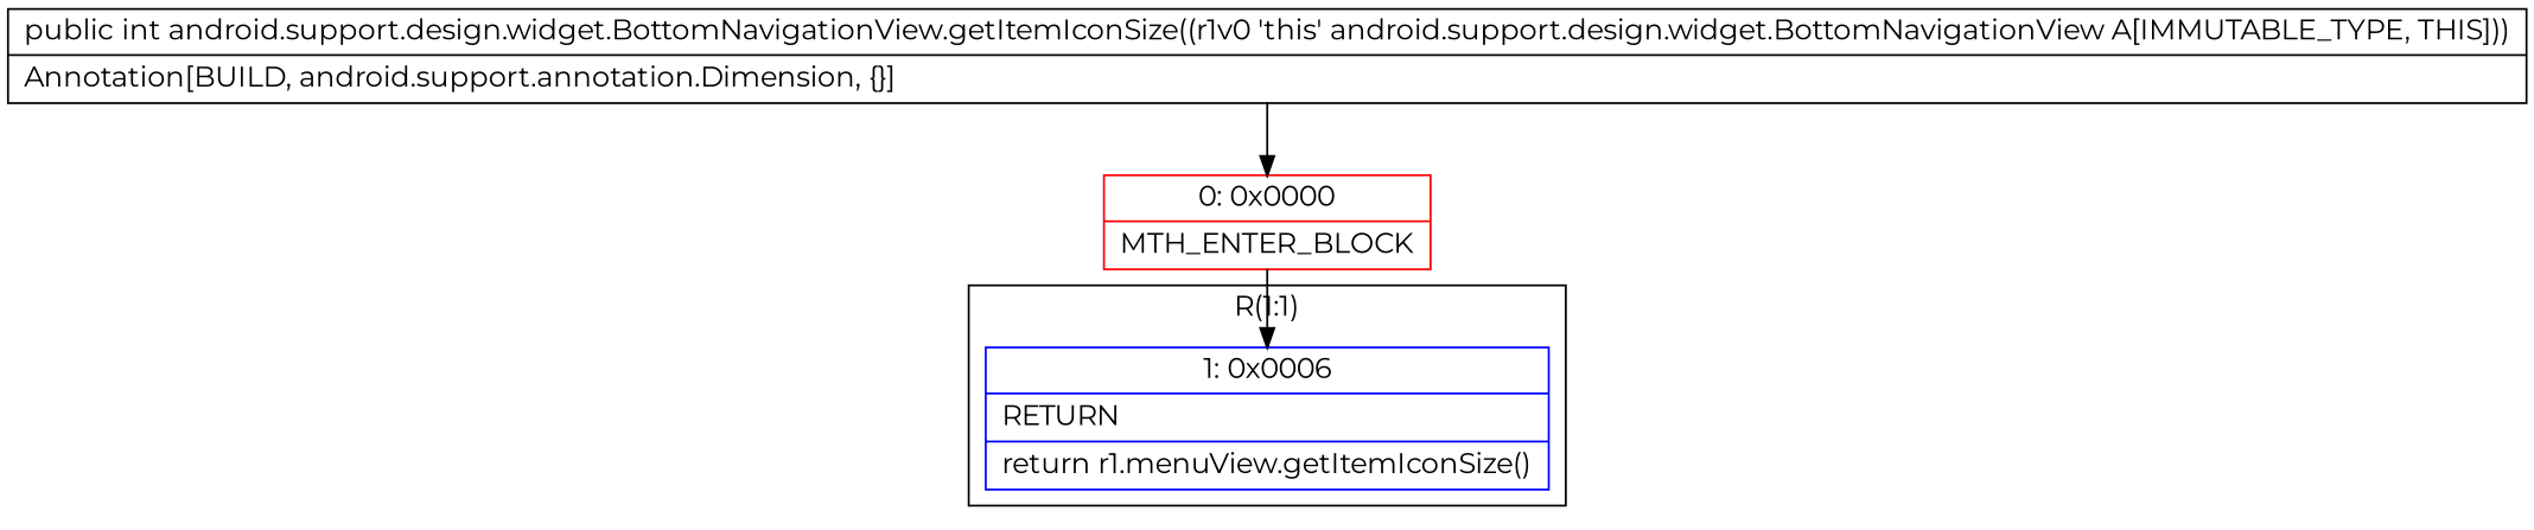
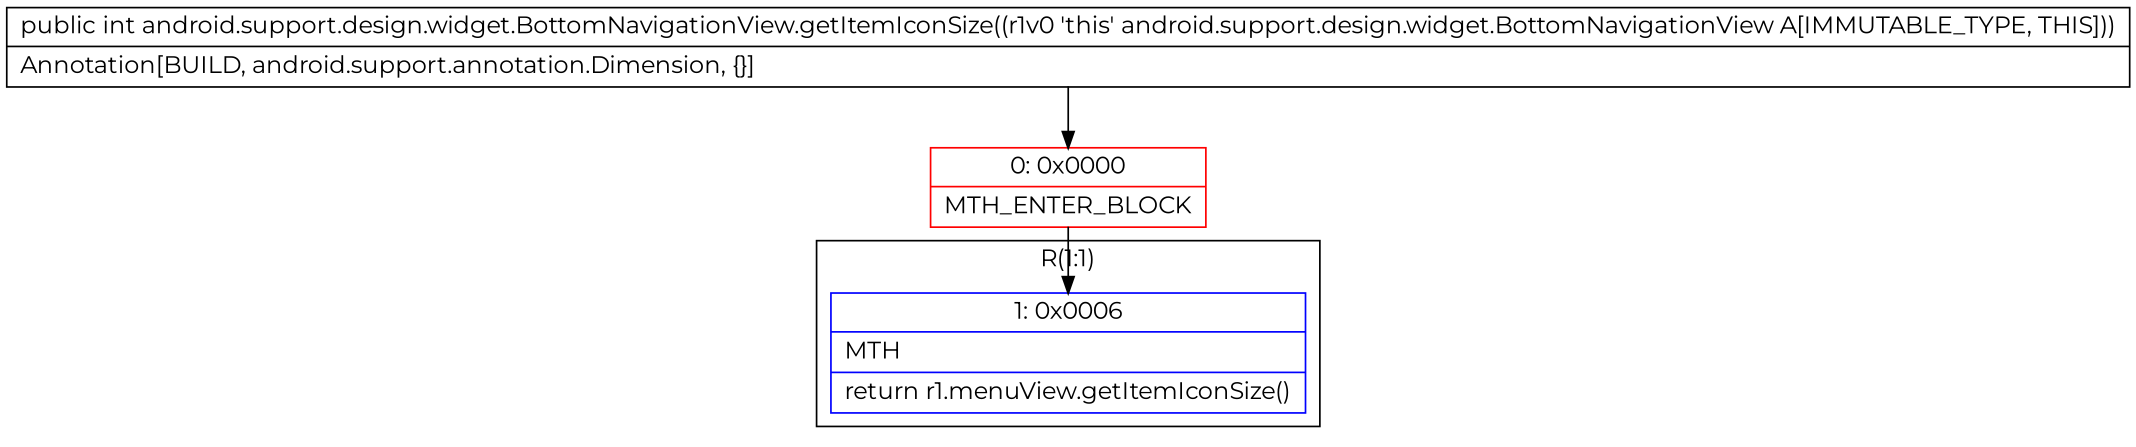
  digraph {
    fontname=Montserrat
    node [shape=record fontname=Montserrat]
    edge [fontname=Montserrat]
-   n1 [color=blue label="{1\:\ 0x0006|RETURN\l|return r1.menuView.getItemIconSize()\l}"]
+   n1 [color=blue label="{1\:\ 0x0006|MTH\l|return r1.menuView.getItemIconSize()\l}"]
    n2 [color=red label="{0\:\ 0x0000|MTH_ENTER_BLOCK\l}"]
    n3 [label="{public int android.support.design.widget.BottomNavigationView.getItemIconSize((r1v0 'this' android.support.design.widget.BottomNavigationView A[IMMUTABLE_TYPE, THIS]))  | Annotation[BUILD, android.support.annotation.Dimension, \{\}]\l}"]
    subgraph cluster_1 {
      label="R(1:1)"
      n1
    }
    n2 -> n1
    n3 -> n2
  }
